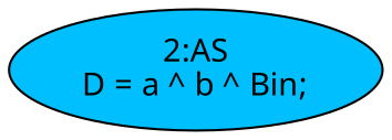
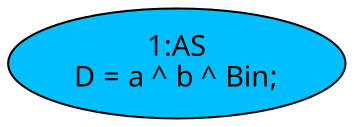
  strict digraph {
    fontname="Noto Sans"
-   n1 [ast="<pyverilog.vparser.ast.Assign object at 0x7f98e4f5d810>" def_var="['D']" fillcolor=deepskyblue label="2:AS\nD = a ^ b ^ Bin;" statements="[]" style=filled typ=Assign use_var="['a', 'b', 'Bin']" fontname="Noto Sans"]
+   n1 [ast="<pyverilog.vparser.ast.Assign object at 0x7f98e4f5d810>" def_var="['D']" fillcolor=deepskyblue label="1:AS\nD = a ^ b ^ Bin;" statements="[]" style=filled typ=Assign use_var="['a', 'b', 'Bin']" fontname="Noto Sans"]
  }
